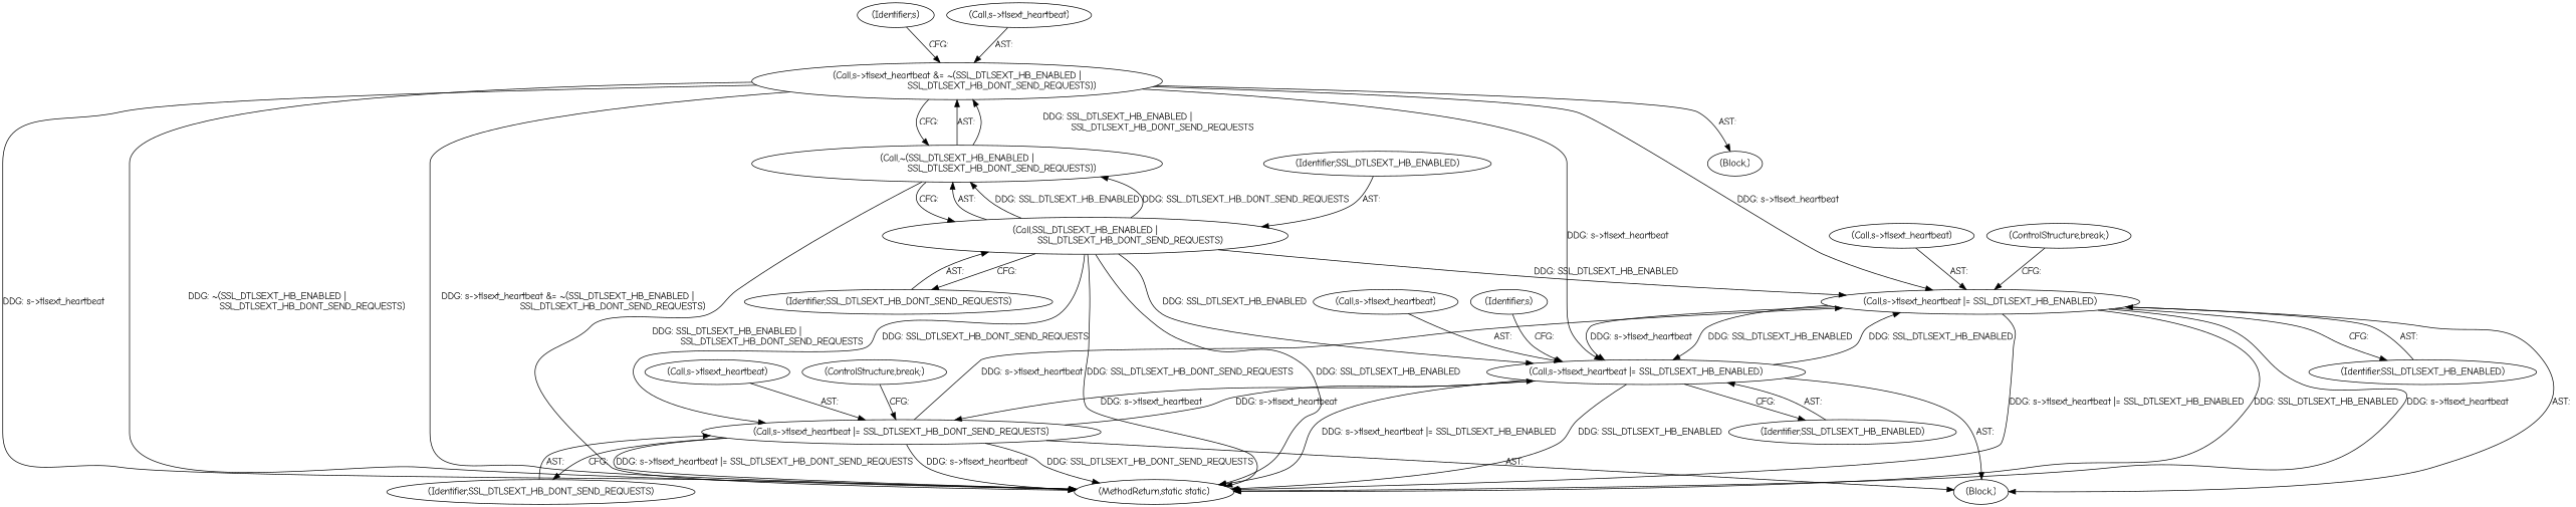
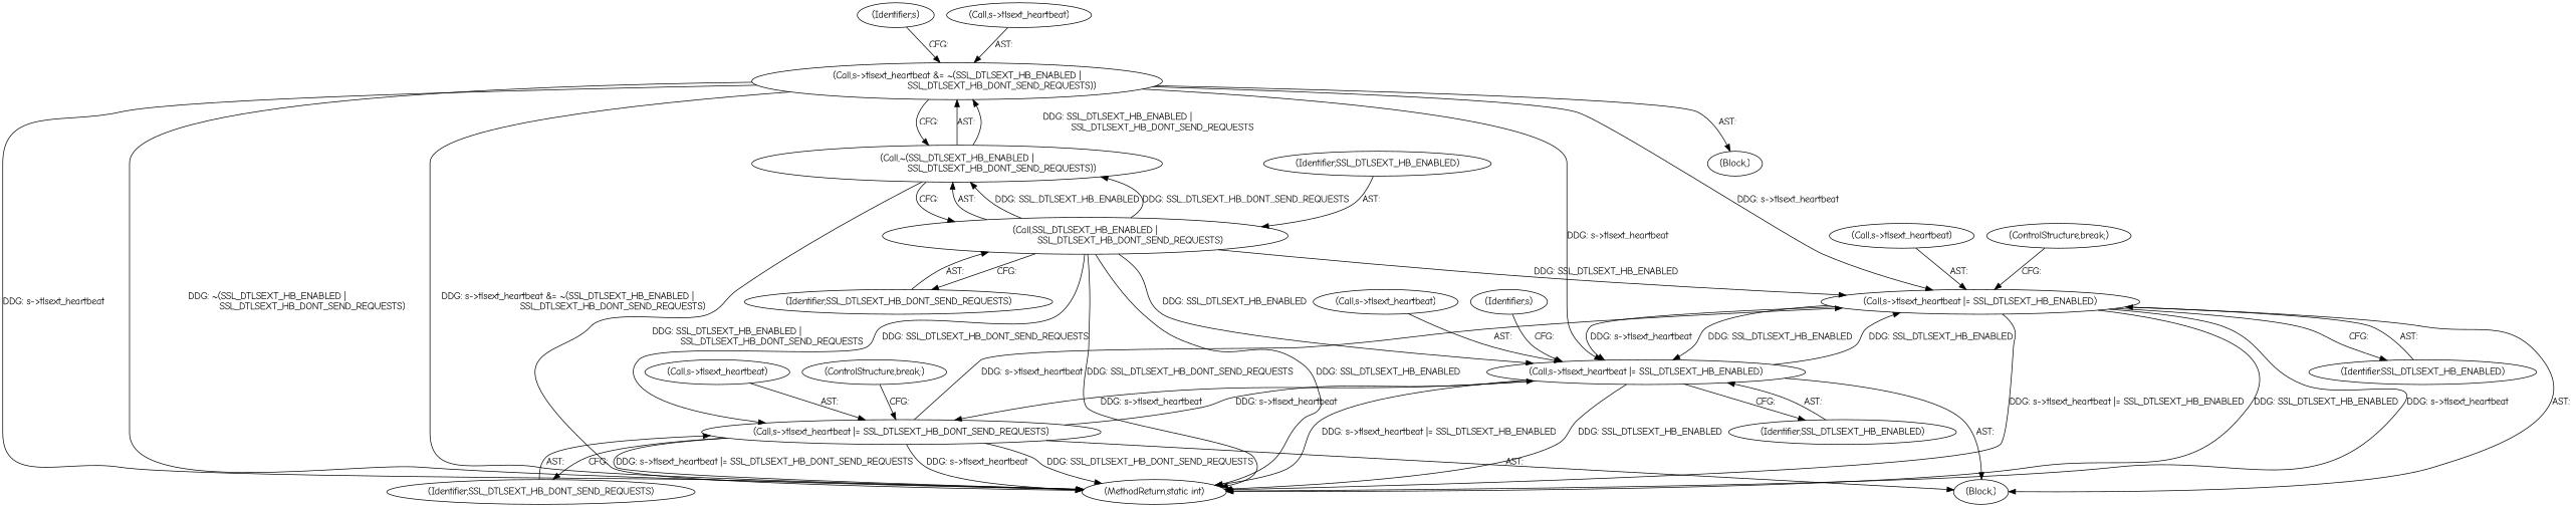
  digraph {
    fontname="Comic Neue"
    node [fontname="Comic Neue"]
    edge [fontname="Comic Neue"]
    n1 [label="(Call,s->tlsext_heartbeat &= ~(SSL_DTLSEXT_HB_ENABLED |\n                             SSL_DTLSEXT_HB_DONT_SEND_REQUESTS))"]
    n2 [label="(Call,~(SSL_DTLSEXT_HB_ENABLED |\n                             SSL_DTLSEXT_HB_DONT_SEND_REQUESTS))"]
    n3 [label="(Call,s->tlsext_heartbeat |= SSL_DTLSEXT_HB_ENABLED)"]
    n4 [label="(Call,s->tlsext_heartbeat |= SSL_DTLSEXT_HB_ENABLED)"]
-   n5 [label="(MethodReturn,static static)"]
+   n5 [label="(MethodReturn,static int)"]
    n6 [label="(Block,)"]
    n7 [label="(Call,SSL_DTLSEXT_HB_ENABLED |\n                             SSL_DTLSEXT_HB_DONT_SEND_REQUESTS)"]
    n8 [label="(Call,s->tlsext_heartbeat |= SSL_DTLSEXT_HB_DONT_SEND_REQUESTS)"]
    n9 [label="(Identifier,SSL_DTLSEXT_HB_DONT_SEND_REQUESTS)"]
    n10 [label="(Identifier,SSL_DTLSEXT_HB_ENABLED)"]
    n11 [label="(Block,)"]
    n12 [label="(Identifier,SSL_DTLSEXT_HB_ENABLED)"]
    n13 [label="(Identifier,SSL_DTLSEXT_HB_DONT_SEND_REQUESTS)"]
    n14 [label="(Identifier,s)"]
    n15 [label="(Call,s->tlsext_heartbeat)"]
    n16 [label="(Call,s->tlsext_heartbeat)"]
    n17 [label="(Identifier,SSL_DTLSEXT_HB_ENABLED)"]
    n18 [label="(ControlStructure,break;)"]
    n19 [label="(Identifier,s)"]
    n20 [label="(Call,s->tlsext_heartbeat)"]
    n21 [label="(ControlStructure,break;)"]
    n22 [label="(Call,s->tlsext_heartbeat)"]
    n1 -> n2 [label="CFG: "]
    n1 -> n3 [label="DDG: s->tlsext_heartbeat"]
    n1 -> n4 [label="DDG: s->tlsext_heartbeat"]
    n1 -> n5 [label="DDG: s->tlsext_heartbeat"]
    n1 -> n5 [label="DDG: ~(SSL_DTLSEXT_HB_ENABLED |\n                             SSL_DTLSEXT_HB_DONT_SEND_REQUESTS)"]
    n1 -> n5 [label="DDG: s->tlsext_heartbeat &= ~(SSL_DTLSEXT_HB_ENABLED |\n                             SSL_DTLSEXT_HB_DONT_SEND_REQUESTS)"]
    n1 -> n6 [label="AST: "]
    n2 -> n1 [label="AST: "]
    n2 -> n1 [label="DDG: SSL_DTLSEXT_HB_ENABLED |\n                             SSL_DTLSEXT_HB_DONT_SEND_REQUESTS"]
    n2 -> n5 [label="DDG: SSL_DTLSEXT_HB_ENABLED |\n                             SSL_DTLSEXT_HB_DONT_SEND_REQUESTS"]
    n2 -> n7 [label="CFG: "]
    n3 -> n4 [label="DDG: s->tlsext_heartbeat"]
    n3 -> n4 [label="DDG: SSL_DTLSEXT_HB_ENABLED"]
    n3 -> n5 [label="DDG: SSL_DTLSEXT_HB_ENABLED"]
    n3 -> n5 [label="DDG: s->tlsext_heartbeat"]
    n3 -> n5 [label="DDG: s->tlsext_heartbeat |= SSL_DTLSEXT_HB_ENABLED"]
    n3 -> n10 [label="CFG: "]
    n3 -> n11 [label="AST: "]
    n4 -> n3 [label="DDG: SSL_DTLSEXT_HB_ENABLED"]
    n4 -> n5 [label="DDG: s->tlsext_heartbeat |= SSL_DTLSEXT_HB_ENABLED"]
    n4 -> n5 [label="DDG: SSL_DTLSEXT_HB_ENABLED"]
    n4 -> n8 [label="DDG: s->tlsext_heartbeat"]
    n4 -> n11 [label="AST: "]
    n4 -> n12 [label="CFG: "]
    n7 -> n2 [label="AST: "]
    n7 -> n2 [label="DDG: SSL_DTLSEXT_HB_ENABLED"]
    n7 -> n2 [label="DDG: SSL_DTLSEXT_HB_DONT_SEND_REQUESTS"]
    n7 -> n3 [label="DDG: SSL_DTLSEXT_HB_ENABLED"]
    n7 -> n4 [label="DDG: SSL_DTLSEXT_HB_ENABLED"]
    n7 -> n5 [label="DDG: SSL_DTLSEXT_HB_DONT_SEND_REQUESTS"]
    n7 -> n5 [label="DDG: SSL_DTLSEXT_HB_ENABLED"]
    n7 -> n8 [label="DDG: SSL_DTLSEXT_HB_DONT_SEND_REQUESTS"]
    n7 -> n9 [label="CFG: "]
    n8 -> n3 [label="DDG: s->tlsext_heartbeat"]
    n8 -> n4 [label="DDG: s->tlsext_heartbeat"]
    n8 -> n5 [label="DDG: SSL_DTLSEXT_HB_DONT_SEND_REQUESTS"]
    n8 -> n5 [label="DDG: s->tlsext_heartbeat |= SSL_DTLSEXT_HB_DONT_SEND_REQUESTS"]
    n8 -> n5 [label="DDG: s->tlsext_heartbeat"]
    n8 -> n11 [label="AST: "]
    n8 -> n13 [label="CFG: "]
    n9 -> n7 [label="AST: "]
    n10 -> n3 [label="AST: "]
    n12 -> n4 [label="AST: "]
    n13 -> n8 [label="AST: "]
    n14 -> n1 [label="CFG: "]
    n15 -> n3 [label="AST: "]
    n16 -> n4 [label="AST: "]
    n17 -> n7 [label="AST: "]
    n18 -> n3 [label="CFG: "]
    n19 -> n4 [label="CFG: "]
    n20 -> n8 [label="AST: "]
    n21 -> n8 [label="CFG: "]
    n22 -> n1 [label="AST: "]
  }
